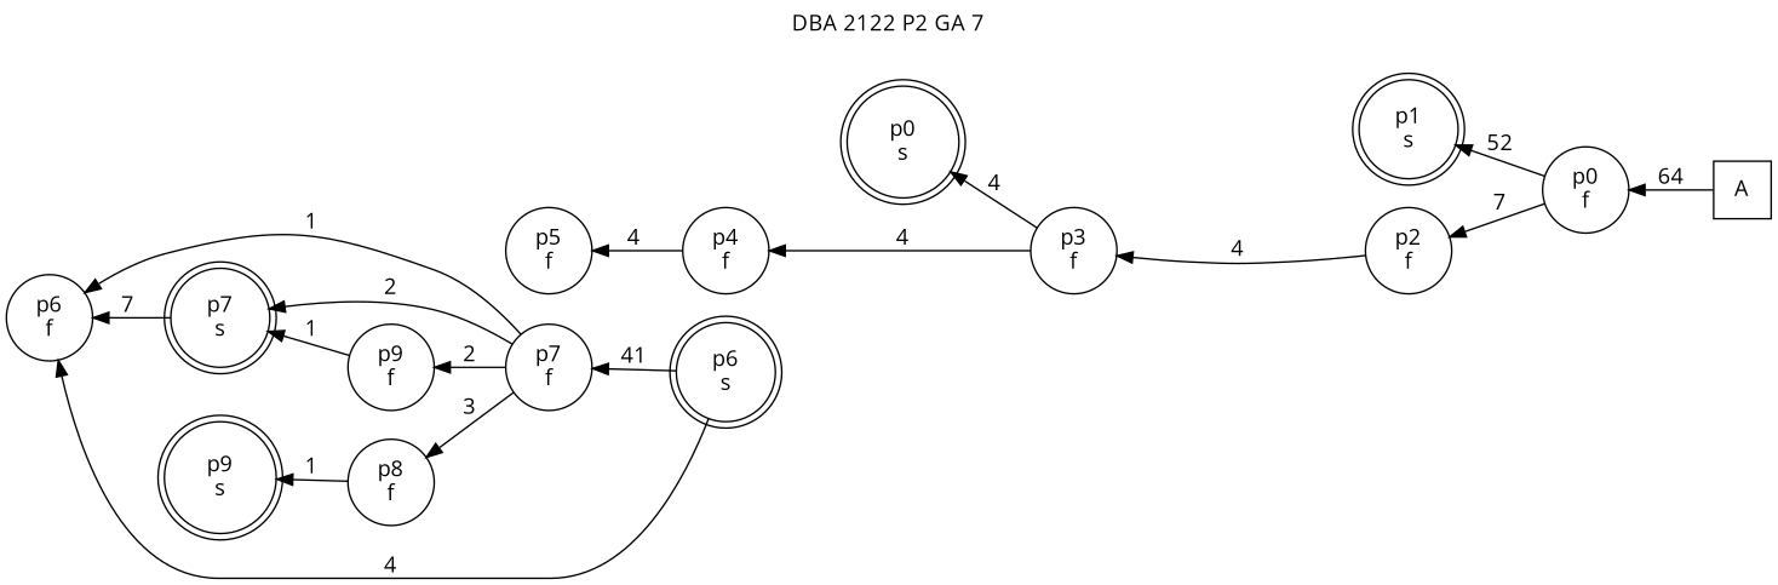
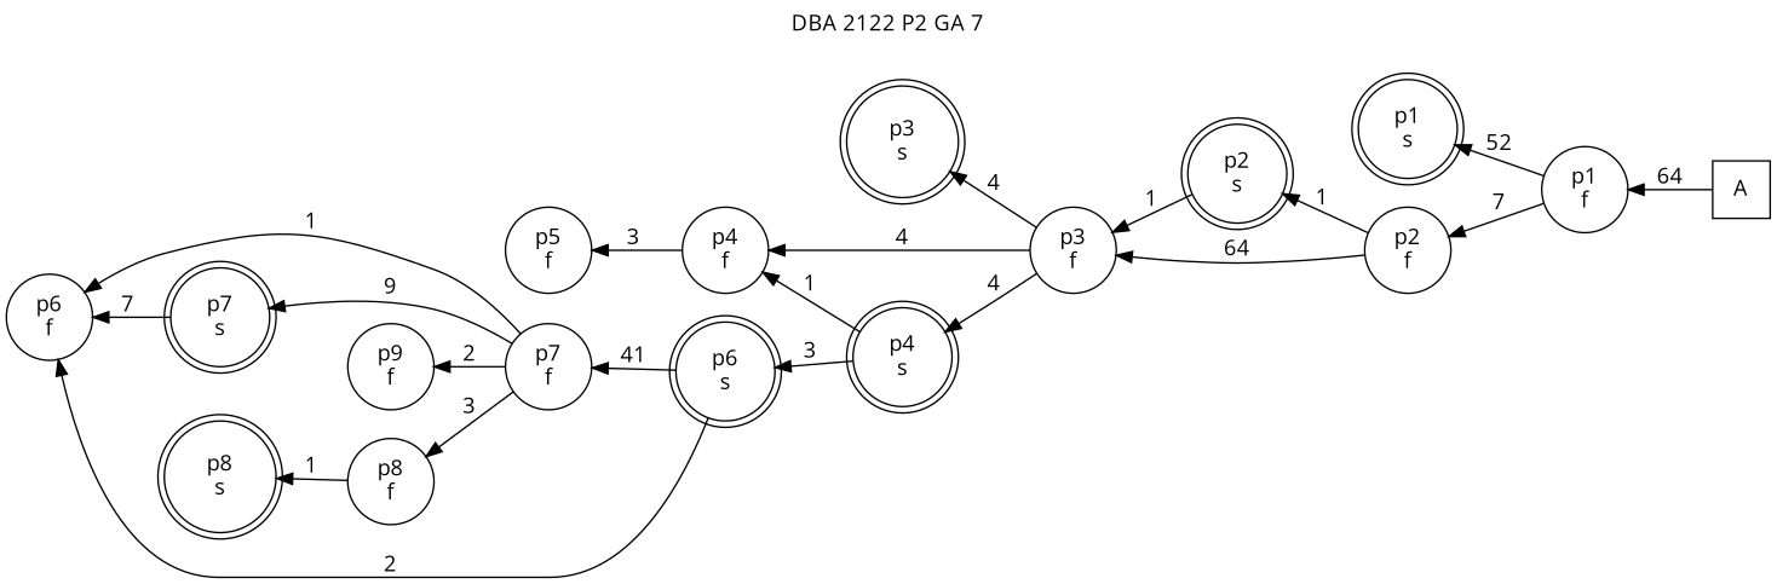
  digraph {
    fontname="Open Sans"
    label=" DBA 2122 P2 GA 7 "
    labelloc=tl
    rankdir=RL
    node [fontname="Open Sans" shape=circle]
    edge [fontname="Open Sans"]
    n1 [label=A shape=square]
-   n2 [label="p0\nf"]
+   n2 [label="p1\nf"]
    n3 [label="p1\ns" shape=doublecircle]
    n4 [label="p2\nf"]
+   n5 [label="p2\ns" shape=doublecircle]
    n6 [label="p3\nf"]
-   n7 [label="p0\ns" shape=doublecircle]
+   n7 [label="p3\ns" shape=doublecircle]
    n8 [label="p4\nf"]
+   n9 [label="p4\ns" shape=doublecircle]
    n10 [label="p5\nf"]
    n11 [label="p6\ns" shape=doublecircle]
    n12 [label="p7\nf"]
    n13 [label="p6\nf"]
    n14 [label="p7\ns" shape=doublecircle]
    n15 [label="p9\nf"]
    n16 [label="p8\nf"]
-   n17 [label="p9\ns" shape=doublecircle]
+   n17 [label="p8\ns" shape=doublecircle]
    n1 -> n2 [label=64]
    n2 -> n3 [label=52]
    n2 -> n4 [label=7]
-   n4 -> n6 [label=4]
+   n4 -> n5 [label=1]
+   n4 -> n6 [label=64]
+   n5 -> n6 [label=1]
    n6 -> n7 [label=4]
    n6 -> n8 [label=4]
-   n8 -> n10 [label=4]
+   n6 -> n9 [label=4]
+   n8 -> n10 [label=3]
+   n9 -> n8 [label=1]
+   n9 -> n11 [label=3]
    n11 -> n12 [label=41]
-   n11 -> n13 [label=4]
+   n11 -> n13 [label=2]
    n12 -> n13 [label=1]
-   n12 -> n14 [label=2]
+   n12 -> n14 [label=9]
    n12 -> n15 [label=2]
    n12 -> n16 [label=3]
    n14 -> n13 [label=7]
-   n15 -> n14 [label=1]
    n16 -> n17 [label=1]
  }
